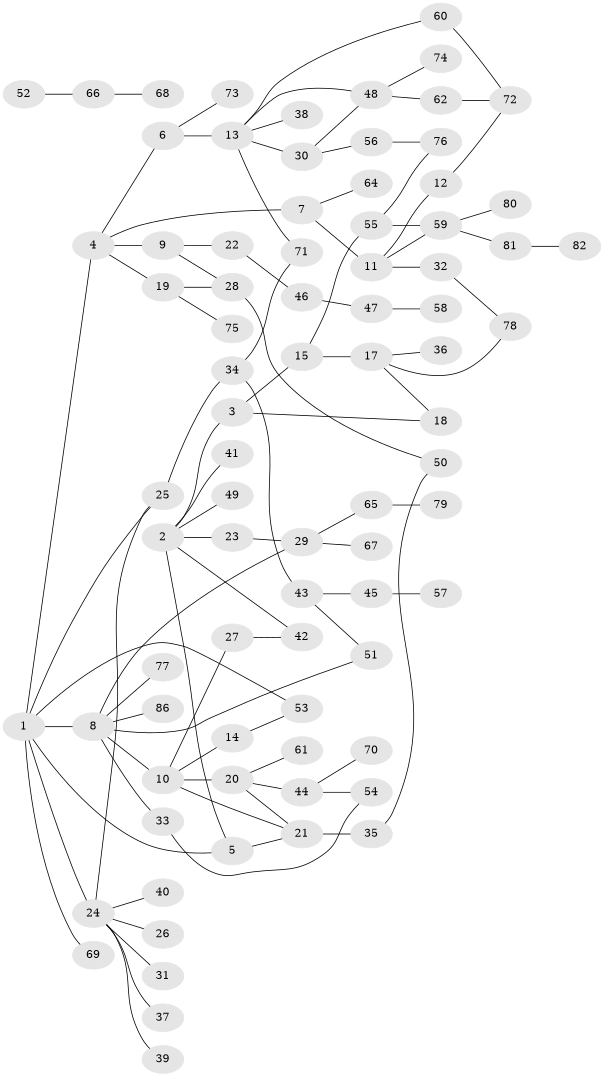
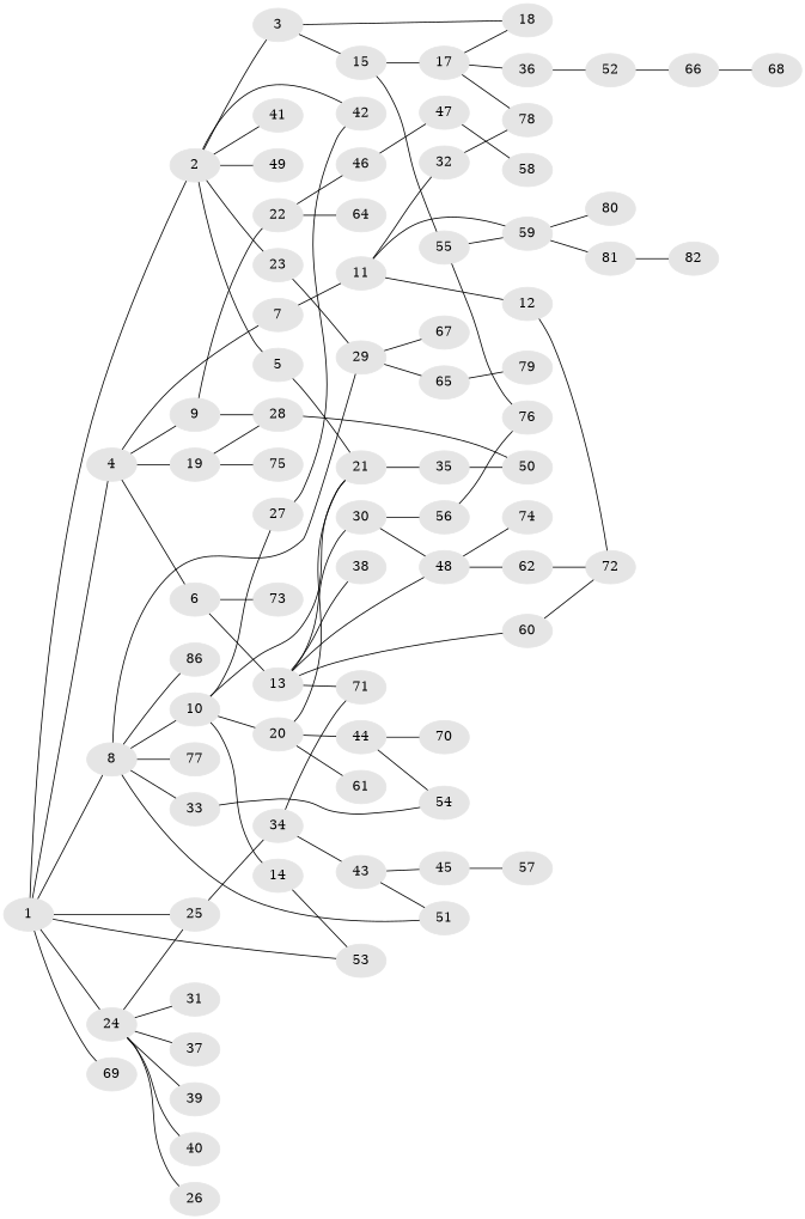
  graph {
    rankdir=LR
    node [color=gray90 style=filled]
    edge [weight=1.0]
    1
    2
    4
    8
    24
    25
    53
    69
    3
    5
    23
    41
    42
    49
    6
    7
    9
    19
    10
    n20 [label=86]
    29
    33
    51
    77
    26
    31
    37
    39
    40
    34
    15
    18
    21
    17
    55
    13
    73
    11
    64
    22
    28
    75
    35
    30
    38
    48
    60
    71
    12
    32
    59
    14
    20
    27
    65
    67
    54
    46
    50
    44
    61
    70
    72
    78
    80
    81
    56
    62
    74
    36
    76
    52
    47
    43
    79
    45
    66
    57
    58
    68
    82
-   1 -- 5
+   1 -- 2
    1 -- 4
    1 -- 8
    1 -- 24
    1 -- 25
    1 -- 53
    1 -- 69
    2 -- 3
    2 -- 5
    2 -- 23
    2 -- 41
    2 -- 42
    2 -- 49
    4 -- 6
    4 -- 7
    4 -- 9
    4 -- 19
    8 -- 10
    8 -- n20
    8 -- 29
    8 -- 33
    8 -- 51
    8 -- 77
    24 -- 25
    24 -- 26
    24 -- 31
    24 -- 37
    24 -- 39
    24 -- 40
    25 -- 34
    3 -- 15
    3 -- 18 [weight=2.0]
    5 -- 21
    23 -- 29
    6 -- 13
    6 -- 73
    7 -- 11
-   7 -- 64
+   22 -- 64
    9 -- 22
    9 -- 28
    19 -- 28
    19 -- 75
    10 -- 21
    10 -- 14
    10 -- 20
    10 -- 27
    29 -- 65
    29 -- 67
    33 -- 54
    34 -- 71
    34 -- 43
    15 -- 17
    15 -- 55
    21 -- 35
    17 -- 18
    17 -- 78
    17 -- 36
    55 -- 59
    55 -- 76
    13 -- 30
    13 -- 38
    13 -- 48
    13 -- 60
    13 -- 71
    11 -- 12
    11 -- 32
    11 -- 59
    22 -- 46
    28 -- 50
    35 -- 50
    30 -- 48
    30 -- 56
    48 -- 62
    48 -- 74
    60 -- 72
    12 -- 72
    32 -- 78
    59 -- 80
    59 -- 81
    14 -- 53
    20 -- 21
    20 -- 44
    20 -- 61
    27 -- 42
    65 -- 79
    46 -- 47
    44 -- 54
    44 -- 70
    81 -- 82
    56 -- 76
    62 -- 72
+   36 -- 52
    52 -- 66
    47 -- 58
    43 -- 51
    43 -- 45
    45 -- 57
    66 -- 68
  }
